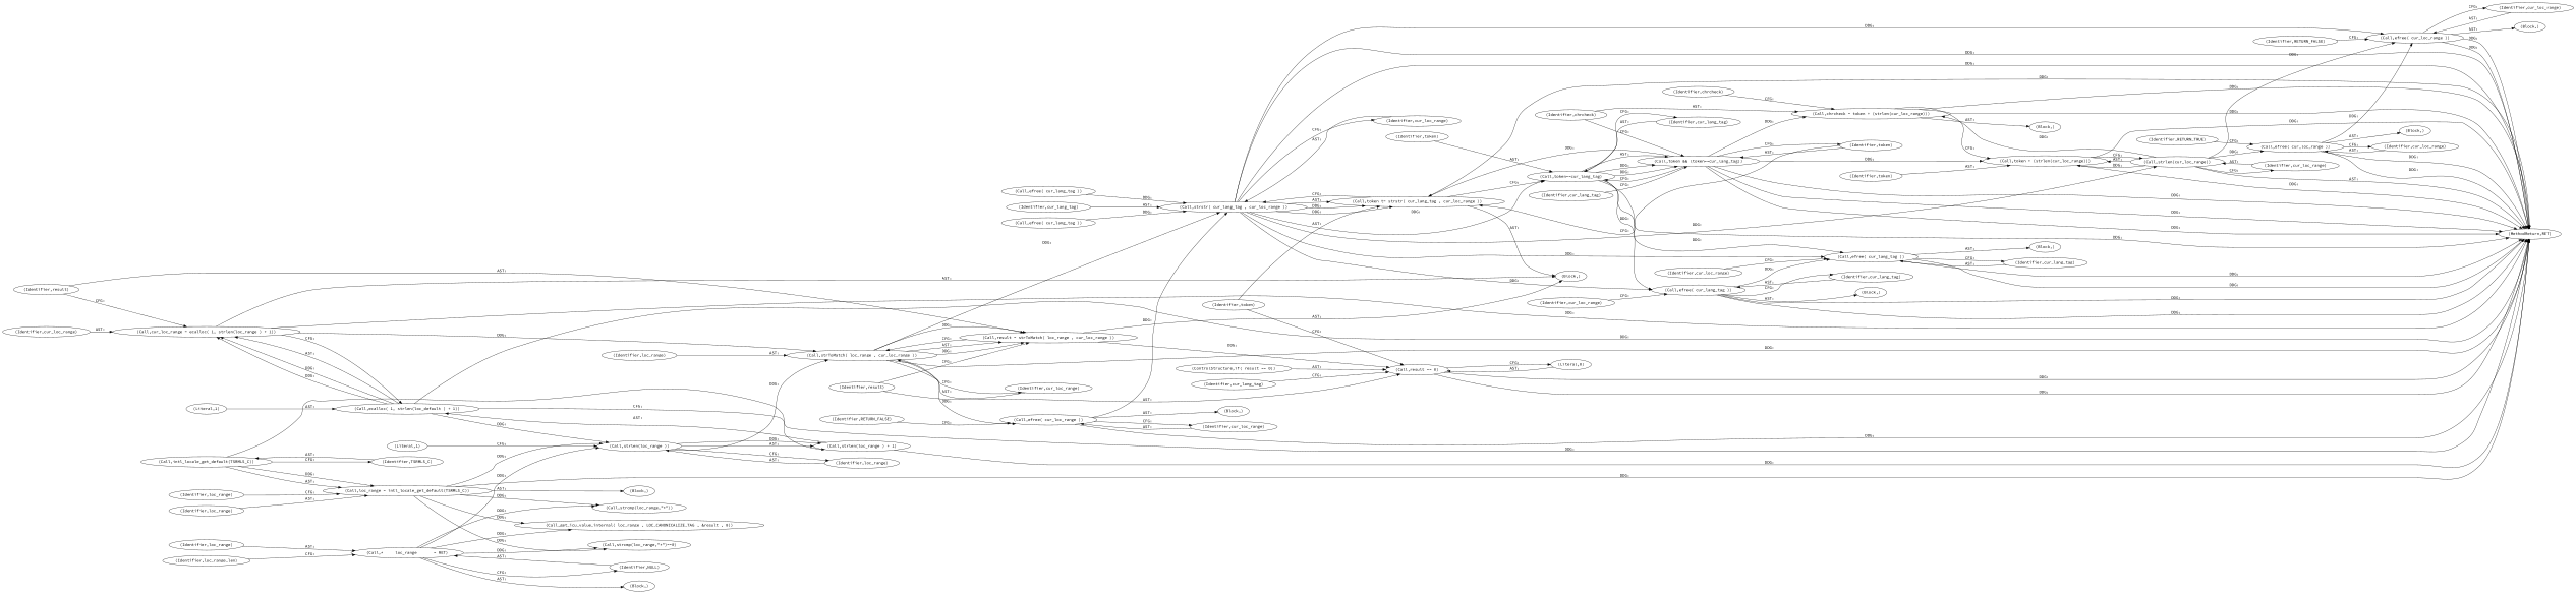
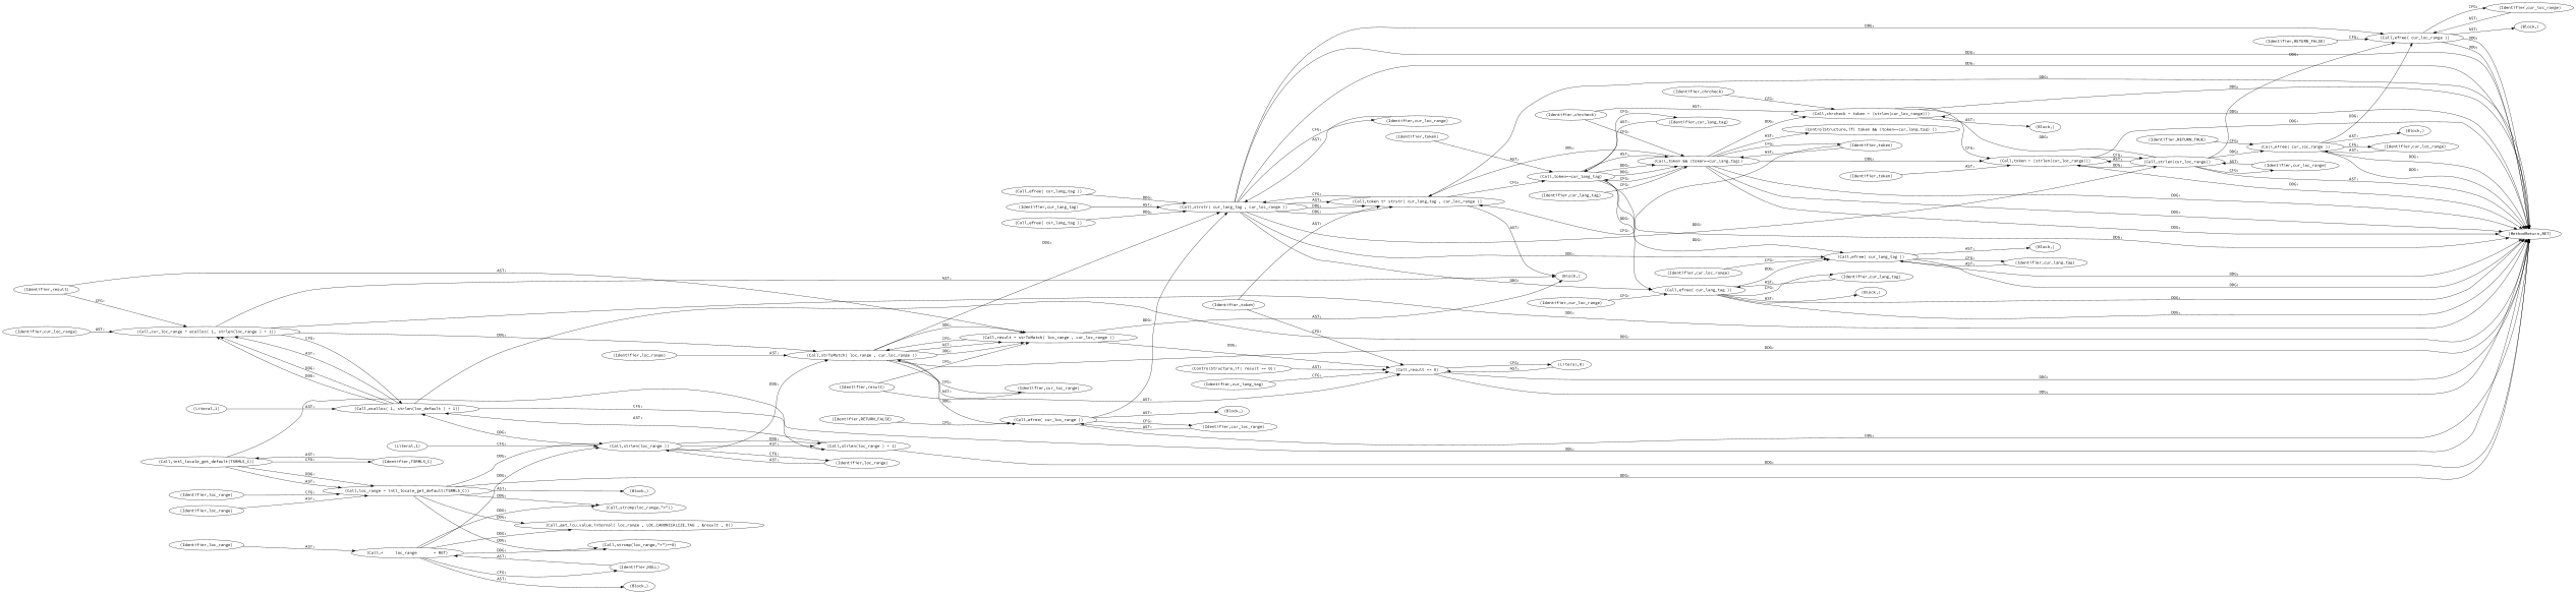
  digraph {
    fontname="Source Code Pro"
    rankdir=LR
    node [fontname="Source Code Pro"]
    edge [fontname="Source Code Pro"]
    n1 [label="(Call,cur_loc_range = ecalloc( 1, strlen(loc_range ) + 1))"]
    n2 [label="(Call,ecalloc( 1, strlen(loc_default ) + 1))"]
    n3 [label="(Call,strToMatch( loc_range , cur_loc_range ))"]
    n4 [label="(Block,)"]
    n5 [label="(MethodReturn,RET)"]
    n6 [label="(Call,strlen(loc_range ) + 1)"]
    n7 [label="(Call,result = strToMatch( loc_range , cur_loc_range ))"]
    n8 [label="(Call,efree( cur_loc_range ))"]
    n9 [label="(Call,strstr( cur_lang_tag , cur_loc_range ))"]
    n10 [label="(Identifier,cur_loc_range)"]
    n11 [label="(Call,strlen(loc_range ))"]
    n12 [label="(Identifier,loc_range)"]
    n13 [label="(Call,*     loc_range       = RET)"]
    n14 [label="(Call,strcmp(loc_range,\"*\"))"]
    n15 [label="(Identifier,NULL)"]
    n16 [label="(Call,get_icu_value_internal( loc_range , LOC_CANONICALIZE_TAG , &result , 0))"]
    n17 [label="(Block,)"]
    n18 [label="(Call,strcmp(loc_range,\"*\")==0)"]
    n19 [label="(Call,loc_range = intl_locale_get_default(TSRMLS_C))"]
    n20 [label="(Block,)"]
    n21 [label="(Call,intl_locale_get_default(TSRMLS_C))"]
    n22 [label="(Identifier,TSRMLS_C)"]
    n23 [label="(Call,result == 0)"]
    n24 [label="(Block,)"]
    n25 [label="(Identifier,cur_loc_range)"]
    n26 [label="(Call,token \t= strstr( cur_lang_tag , cur_loc_range ))"]
    n27 [label="(Call,token==cur_lang_tag)"]
    n28 [label="(Call,efree( cur_lang_tag ))"]
    n29 [label="(Call,efree( cur_lang_tag ))"]
    n30 [label="(Call,strlen(cur_loc_range))"]
    n31 [label="(Call,efree( cur_loc_range ))"]
    n32 [label="(Identifier,cur_loc_range)"]
    n33 [label="(Literal,0)"]
    n34 [label="(ControlStructure,if( result == 0))"]
    n35 [label="(Call,token && (token==cur_lang_tag))"]
    n36 [label="(Identifier,cur_lang_tag)"]
    n37 [label="(Block,)"]
    n38 [label="(Identifier,cur_lang_tag)"]
    n39 [label="(Identifier,cur_lang_tag)"]
    n40 [label="(Block,)"]
    n41 [label="(Call,chrcheck = token + (strlen(cur_loc_range)))"]
    n42 [label="(Call,token + (strlen(cur_loc_range)))"]
    n43 [label="(Call,efree( cur_loc_range ))"]
    n44 [label="(Identifier,cur_loc_range)"]
    n45 [label="(Identifier,cur_loc_range)"]
    n46 [label="(Block,)"]
+   n47 [label="(ControlStructure,if( token && (token==cur_lang_tag) ))"]
    n48 [label="(Identifier,token)"]
    n49 [label="(Block,)"]
    n50 [label="(Identifier,cur_loc_range)"]
    n51 [label="(Block,)"]
    n52 [label="(Identifier,loc_range)"]
    n53 [label="(Identifier,RETURN_FALSE)"]
    n54 [label="(Identifier,chrcheck)"]
    n55 [label="(Identifier,token)"]
-   n56 [label="(Identifier,loc_range_len)"]
    n57 [label="(Identifier,chrcheck)"]
    n58 [label="(Identifier,result)"]
    n59 [label="(Identifier,cur_lang_tag)"]
    n60 [label="(Identifier,loc_range)"]
    n61 [label="(Identifier,token)"]
    n62 [label="(Identifier,token)"]
    n63 [label="(Call,efree( cur_lang_tag ))"]
    n64 [label="(Call,efree( cur_lang_tag ))"]
    n65 [label="(Identifier,cur_loc_range)"]
    n66 [label="(Identifier,cur_lang_tag)"]
    n67 [label="(Literal,1)"]
    n68 [label="(Identifier,loc_range)"]
    n69 [label="(Identifier,result)"]
    n70 [label="(Identifier,cur_loc_range)"]
    n71 [label="(Identifier,RETURN_FALSE)"]
    n72 [label="(Identifier,RETURN_TRUE)"]
    n73 [label="(Identifier,loc_range)"]
    n74 [label="(Identifier,cur_lang_tag)"]
    n75 [label="(Identifier,cur_loc_range)"]
    n76 [label="(Literal,1)"]
    n1 -> n2 [label="CFG: "]
    n1 -> n3 [label="DDG: "]
    n1 -> n4 [label="AST: "]
    n1 -> n5 [label="DDG: "]
    n2 -> n1 [label="AST: "]
    n2 -> n1 [label="DDG: "]
    n2 -> n1 [label="DDG: "]
    n2 -> n5 [label="DDG: "]
    n2 -> n6 [label="CFG: "]
    n3 -> n5 [label="DDG: "]
    n3 -> n7 [label="AST: "]
    n3 -> n7 [label="DDG: "]
    n3 -> n7 [label="DDG: "]
    n3 -> n8 [label="DDG: "]
    n3 -> n9 [label="DDG: "]
    n3 -> n10 [label="CFG: "]
    n6 -> n2 [label="AST: "]
    n6 -> n5 [label="DDG: "]
    n7 -> n3 [label="CFG: "]
    n7 -> n4 [label="AST: "]
    n7 -> n23 [label="DDG: "]
    n8 -> n5 [label="DDG: "]
    n8 -> n9 [label="DDG: "]
    n8 -> n24 [label="AST: "]
    n8 -> n25 [label="CFG: "]
    n9 -> n5 [label="DDG: "]
    n9 -> n5 [label="DDG: "]
    n9 -> n26 [label="AST: "]
    n9 -> n26 [label="DDG: "]
    n9 -> n26 [label="DDG: "]
-   n9 -> n27 [label="DDG: "]
    n9 -> n28 [label="DDG: "]
    n9 -> n29 [label="DDG: "]
    n9 -> n30 [label="DDG: "]
    n9 -> n31 [label="DDG: "]
    n9 -> n32 [label="CFG: "]
    n10 -> n3 [label="AST: "]
-   n2 -> n11 [label="DDG: "]
+   n11 -> n2 [label="DDG: "]
    n11 -> n3 [label="DDG: "]
    n11 -> n6 [label="AST: "]
    n11 -> n6 [label="DDG: "]
    n11 -> n12 [label="CFG: "]
    n12 -> n11 [label="AST: "]
    n13 -> n11 [label="DDG: "]
    n13 -> n14 [label="DDG: "]
    n13 -> n15 [label="CFG: "]
    n13 -> n16 [label="DDG: "]
    n13 -> n17 [label="AST: "]
    n13 -> n18 [label="DDG: "]
    n15 -> n13 [label="AST: "]
    n19 -> n5 [label="DDG: "]
    n19 -> n11 [label="DDG: "]
    n19 -> n14 [label="DDG: "]
    n19 -> n16 [label="DDG: "]
    n19 -> n18 [label="DDG: "]
    n19 -> n20 [label="AST: "]
    n21 -> n5 [label="DDG: "]
    n21 -> n19 [label="AST: "]
    n21 -> n19 [label="DDG: "]
    n21 -> n22 [label="CFG: "]
    n22 -> n21 [label="AST: "]
    n23 -> n5 [label="DDG: "]
    n23 -> n5 [label="DDG: "]
    n23 -> n33 [label="CFG: "]
    n25 -> n8 [label="AST: "]
    n26 -> n4 [label="AST: "]
    n26 -> n5 [label="DDG: "]
    n26 -> n9 [label="CFG: "]
    n26 -> n27 [label="CFG: "]
    n27 -> n5 [label="DDG: "]
    n27 -> n28 [label="DDG: "]
    n27 -> n29 [label="DDG: "]
    n27 -> n35 [label="AST: "]
    n27 -> n35 [label="DDG: "]
    n27 -> n35 [label="DDG: "]
    n27 -> n36 [label="CFG: "]
    n28 -> n5 [label="DDG: "]
    n28 -> n5 [label="DDG: "]
    n28 -> n29 [label="DDG: "]
    n28 -> n37 [label="AST: "]
    n28 -> n38 [label="CFG: "]
    n29 -> n5 [label="DDG: "]
    n29 -> n5 [label="DDG: "]
    n29 -> n39 [label="CFG: "]
    n29 -> n40 [label="AST: "]
    n30 -> n5 [label="AST: "]
    n30 -> n31 [label="DDG: "]
    n30 -> n41 [label="DDG: "]
    n30 -> n42 [label="AST: "]
    n30 -> n42 [label="DDG: "]
    n30 -> n43 [label="DDG: "]
    n30 -> n44 [label="CFG: "]
    n31 -> n5 [label="DDG: "]
    n31 -> n5 [label="DDG: "]
    n31 -> n45 [label="CFG: "]
    n31 -> n46 [label="AST: "]
    n32 -> n9 [label="AST: "]
    n33 -> n23 [label="AST: "]
    n34 -> n23 [label="AST: "]
    n35 -> n5 [label="DDG: "]
    n35 -> n5 [label="DDG: "]
    n35 -> n5 [label="DDG: "]
    n35 -> n26 [label="DDG: "]
    n35 -> n27 [label="CFG: "]
    n35 -> n41 [label="DDG: "]
    n35 -> n42 [label="DDG: "]
+   n35 -> n47 [label="AST: "]
    n35 -> n48 [label="CFG: "]
    n36 -> n27 [label="AST: "]
    n38 -> n28 [label="AST: "]
    n39 -> n29 [label="AST: "]
    n41 -> n5 [label="DDG: "]
    n41 -> n5 [label="DDG: "]
    n41 -> n42 [label="CFG: "]
    n41 -> n49 [label="AST: "]
    n42 -> n5 [label="DDG: "]
    n42 -> n5 [label="DDG: "]
    n42 -> n30 [label="CFG: "]
    n43 -> n5 [label="DDG: "]
    n43 -> n5 [label="DDG: "]
    n43 -> n31 [label="DDG: "]
    n43 -> n50 [label="CFG: "]
    n43 -> n51 [label="AST: "]
    n44 -> n30 [label="AST: "]
    n45 -> n31 [label="AST: "]
    n48 -> n26 [label="CFG: "]
    n48 -> n35 [label="AST: "]
    n50 -> n43 [label="AST: "]
    n52 -> n19 [label="AST: "]
    n53 -> n8 [label="CFG: "]
    n54 -> n41 [label="CFG: "]
    n55 -> n27 [label="AST: "]
-   n56 -> n13 [label="CFG: "]
    n57 -> n35 [label="CFG: "]
    n57 -> n41 [label="AST: "]
    n58 -> n7 [label="CFG: "]
    n58 -> n23 [label="AST: "]
    n59 -> n35 [label="CFG: "]
    n60 -> n3 [label="AST: "]
    n61 -> n42 [label="AST: "]
    n62 -> n23 [label="CFG: "]
    n62 -> n26 [label="AST: "]
    n63 -> n9 [label="DDG: "]
    n64 -> n9 [label="DDG: "]
    n65 -> n28 [label="CFG: "]
    n66 -> n23 [label="CFG: "]
    n67 -> n11 [label="CFG: "]
    n68 -> n13 [label="AST: "]
    n69 -> n1 [label="CFG: "]
    n69 -> n7 [label="AST: "]
    n70 -> n1 [label="AST: "]
    n71 -> n31 [label="CFG: "]
    n72 -> n43 [label="CFG: "]
    n73 -> n19 [label="CFG: "]
    n74 -> n9 [label="AST: "]
    n75 -> n29 [label="CFG: "]
    n76 -> n2 [label="AST: "]
  }
